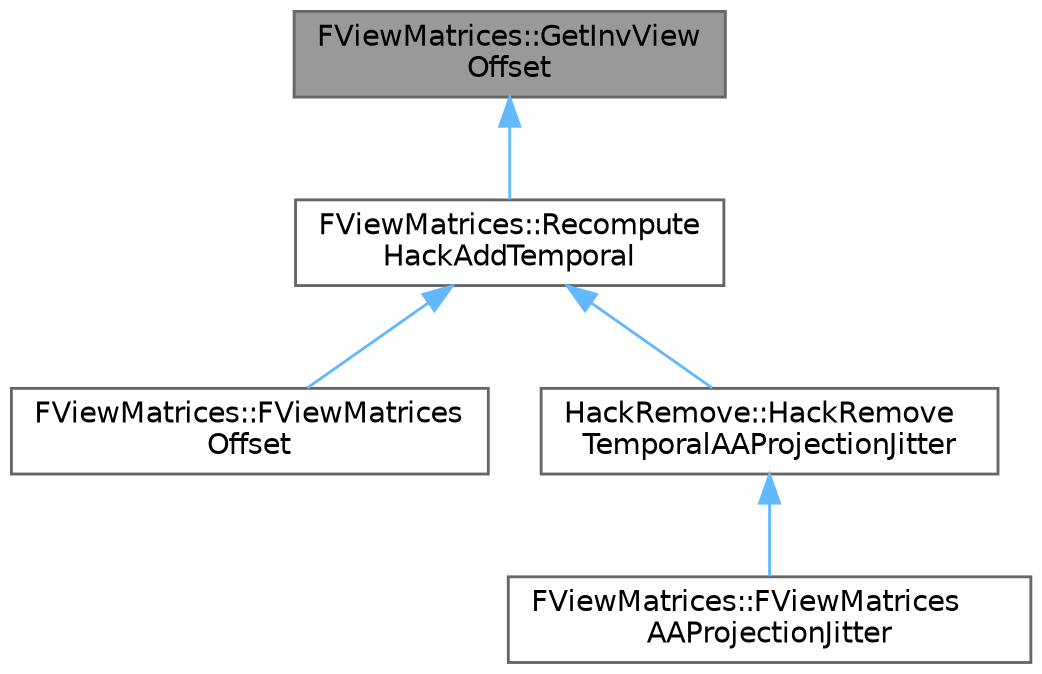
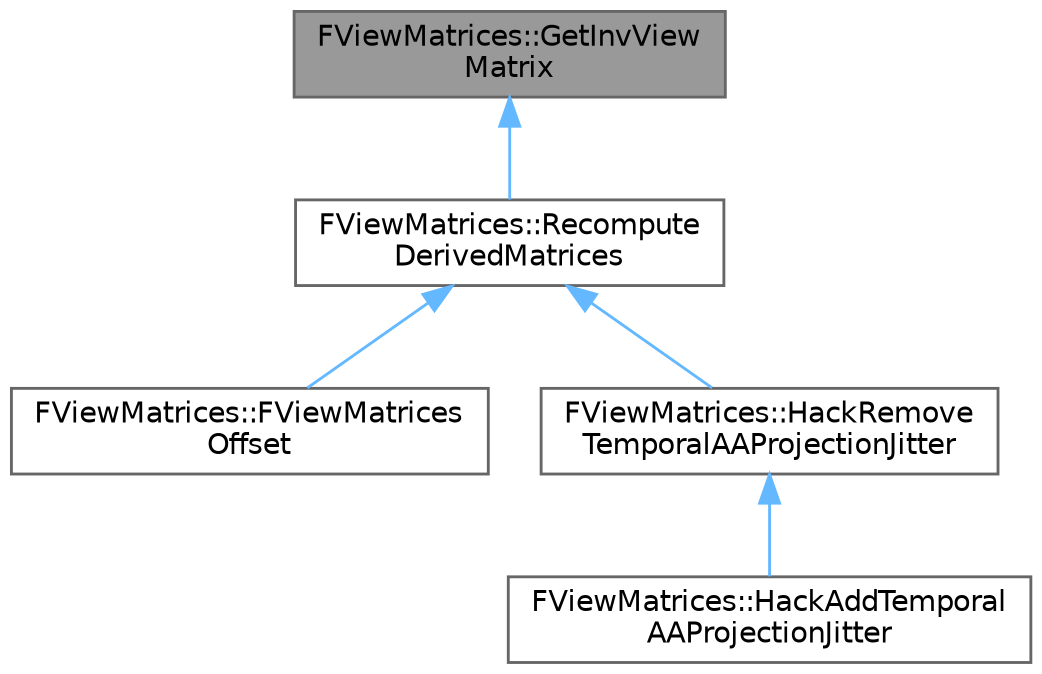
  digraph {
    rankdir=TB
    node [color=grey40 fillcolor=white fontname=Helvetica fontsize=10 shape=box style=filled]
    edge [color=steelblue1 dir=back fontname=Helvetica fontsize=10 labelfontname=Helvetica labelfontsize=10 style=solid]
-   n1 [color=gray40 fillcolor=grey60 fontcolor=black height=0.2 label="FViewMatrices::GetInvView\lOffset" width=0.4]
-   n2 [height=0.2 label="FViewMatrices::Recompute\lHackAddTemporal" width=0.4]
+   n1 [color=gray40 fillcolor=grey60 fontcolor=black height=0.2 label="FViewMatrices::GetInvView\lMatrix" width=0.4]
+   n2 [height=0.2 label="FViewMatrices::Recompute\lDerivedMatrices" width=0.4]
    n3 [height=0.2 label="FViewMatrices::FViewMatrices\lOffset" width=0.4]
-   n4 [height=0.2 label="HackRemove::HackRemove\lTemporalAAProjectionJitter" width=0.4]
-   n5 [height=0.2 label="FViewMatrices::FViewMatrices\lAAProjectionJitter" width=0.4]
+   n4 [height=0.2 label="FViewMatrices::HackRemove\lTemporalAAProjectionJitter" width=0.4]
+   n5 [height=0.2 label="FViewMatrices::HackAddTemporal\lAAProjectionJitter" width=0.4]
    n1 -> n2
    n2 -> n3
    n2 -> n4
    n4 -> n5
  }
